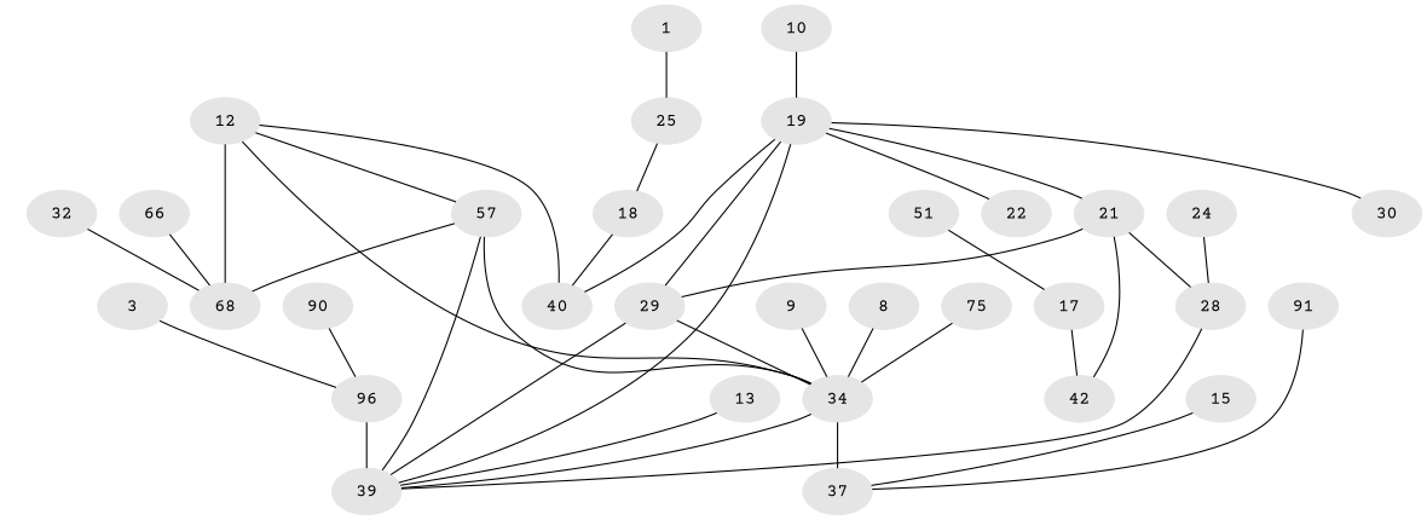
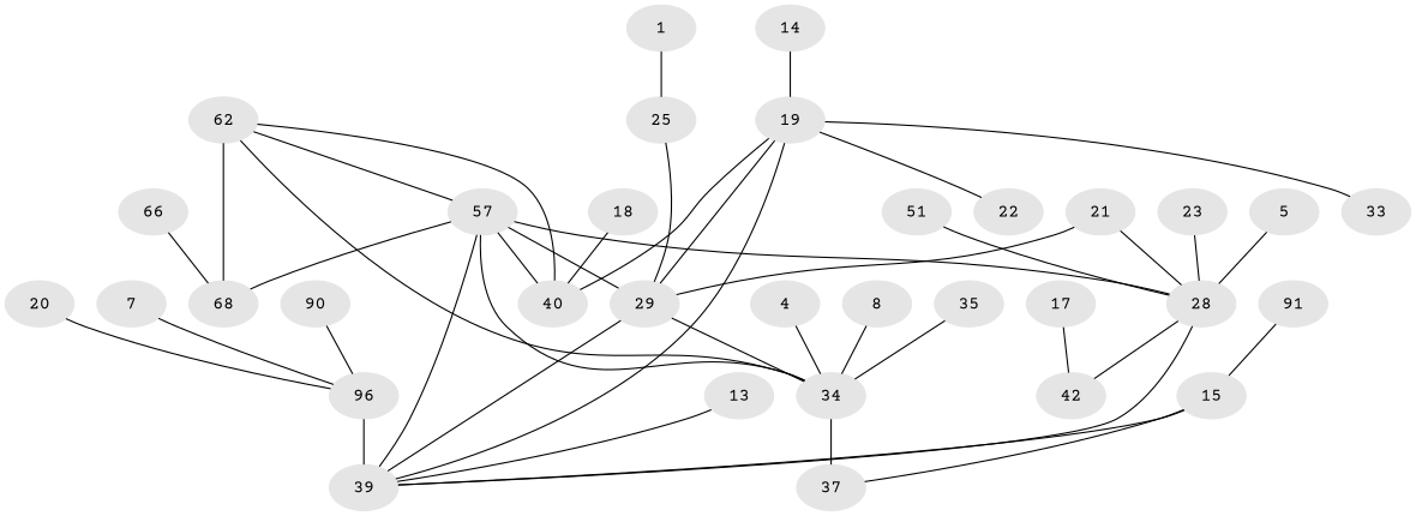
  graph {
    fontname="Courier Prime"
    node [color=gray90 fontname="Courier Prime" style=filled]
    edge [fontname="Courier Prime" weight=1.0]
    1
    25
    29
    34
    39
    28
    42
    n8 [label=96]
-   3
-   4 [label=9]
+   3 [label=7]
+   4
+   5
    8
    n13 [label=68]
    n14 [label=90]
    n15 [label=51]
-   12
+   12 [label=62]
    n17 [label=57]
    40
    37
    13
-   14 [label=10]
+   14
    19
    21
    22
-   30
+   30 [label=33]
    15
    17
    18
-   24
+   20
+   24 [label=23]
    n31 [label=91]
-   32
-   35 [label=75]
+   35
    n34 [label=66]
    1 -- 25
-   25 -- 18
+   25 -- 29
    29 -- 34
    29 -- 39
-   34 -- 39
+   15 -- 39
    34 -- 37 [weight=10.0]
    28 -- 39
-   21 -- 42
+   28 -- 42
    n8 -- 39 [weight=10.0]
    3 -- n8
    4 -- 34
+   5 -- 28
    8 -- 34
    n14 -- n8
-   n15 -- 17
+   n15 -- 28
    12 -- 34 [weight=2.0]
    12 -- n13 [weight=12.0]
    12 -- n17
    12 -- 40
+   n17 -- 29
    n17 -- 34
    n17 -- 39
+   n17 -- 28 [weight=10.0]
    n17 -- n13
+   n17 -- 40
    13 -- 39
    14 -- 19
    19 -- 29 [weight=4.0]
    19 -- 39
    19 -- 40 [weight=2.0]
-   19 -- 21
    19 -- 22
    19 -- 30
    21 -- 29
    21 -- 28
    15 -- 37
    17 -- 42
    18 -- 40
+   20 -- n8
    24 -- 28
-   n31 -- 37
-   32 -- n13
+   n31 -- 15
    35 -- 34
    n34 -- n13
  }
